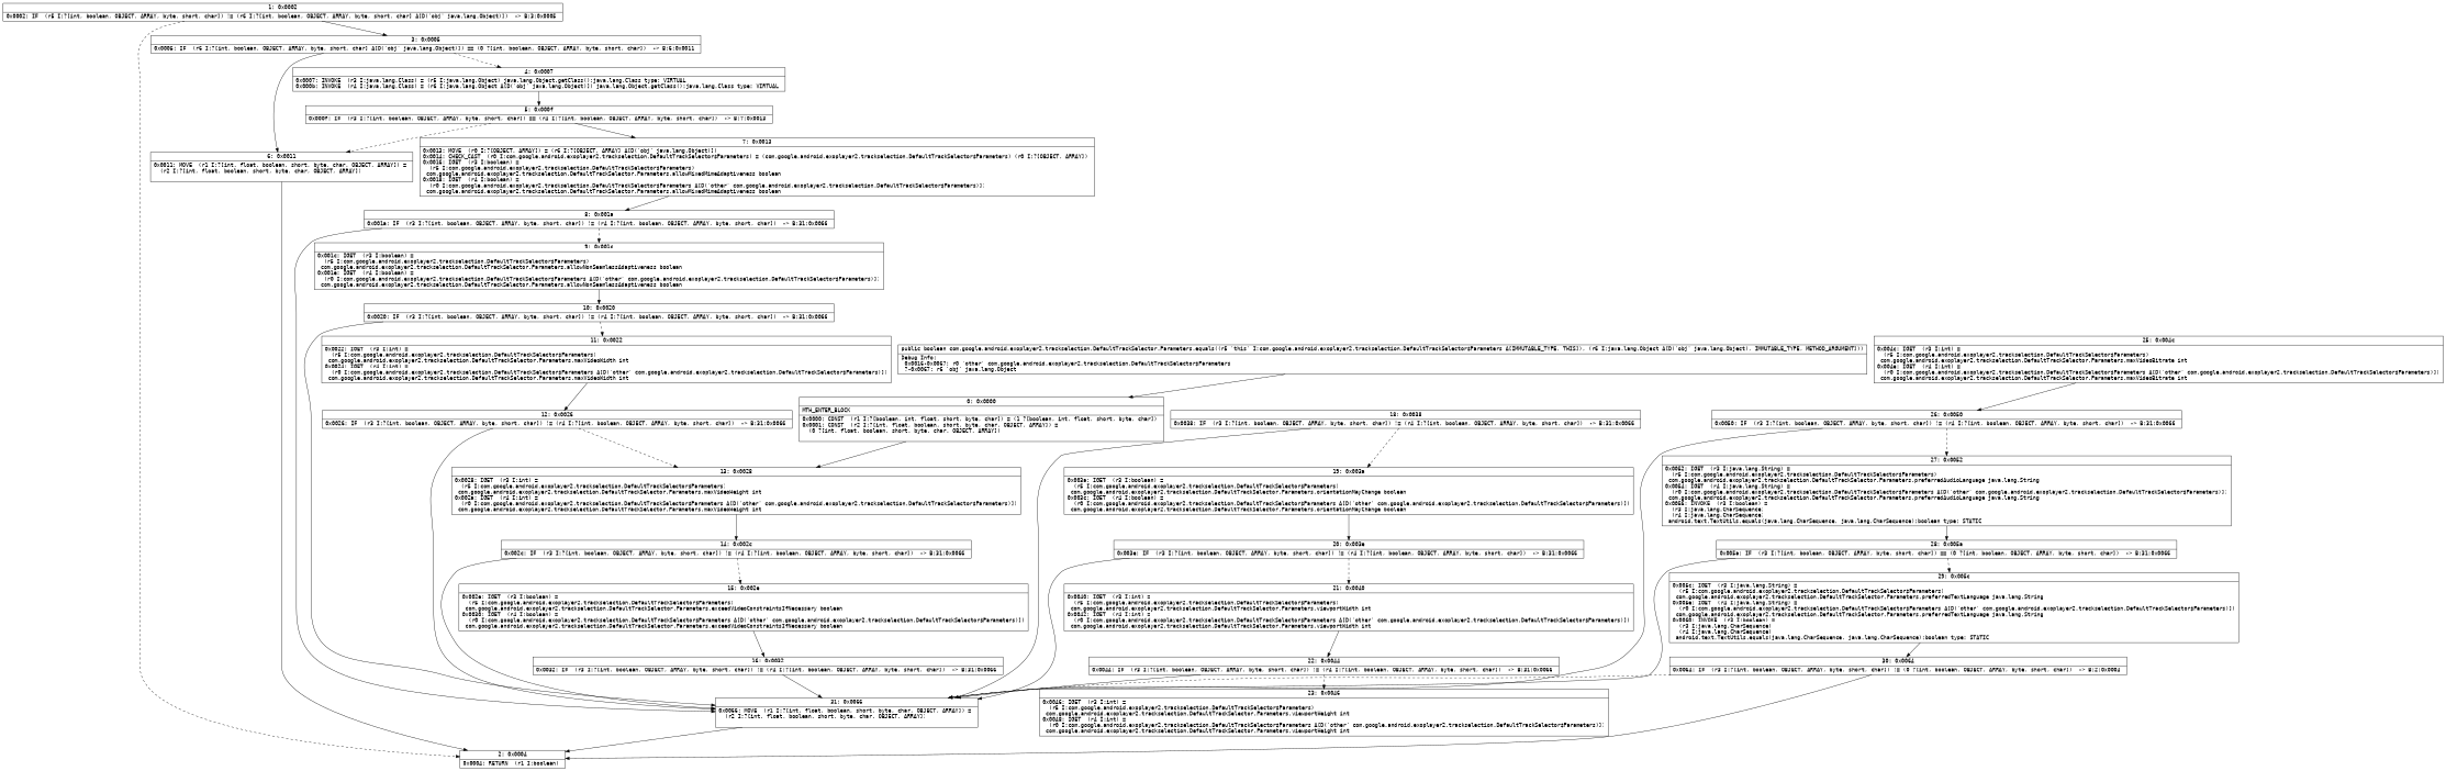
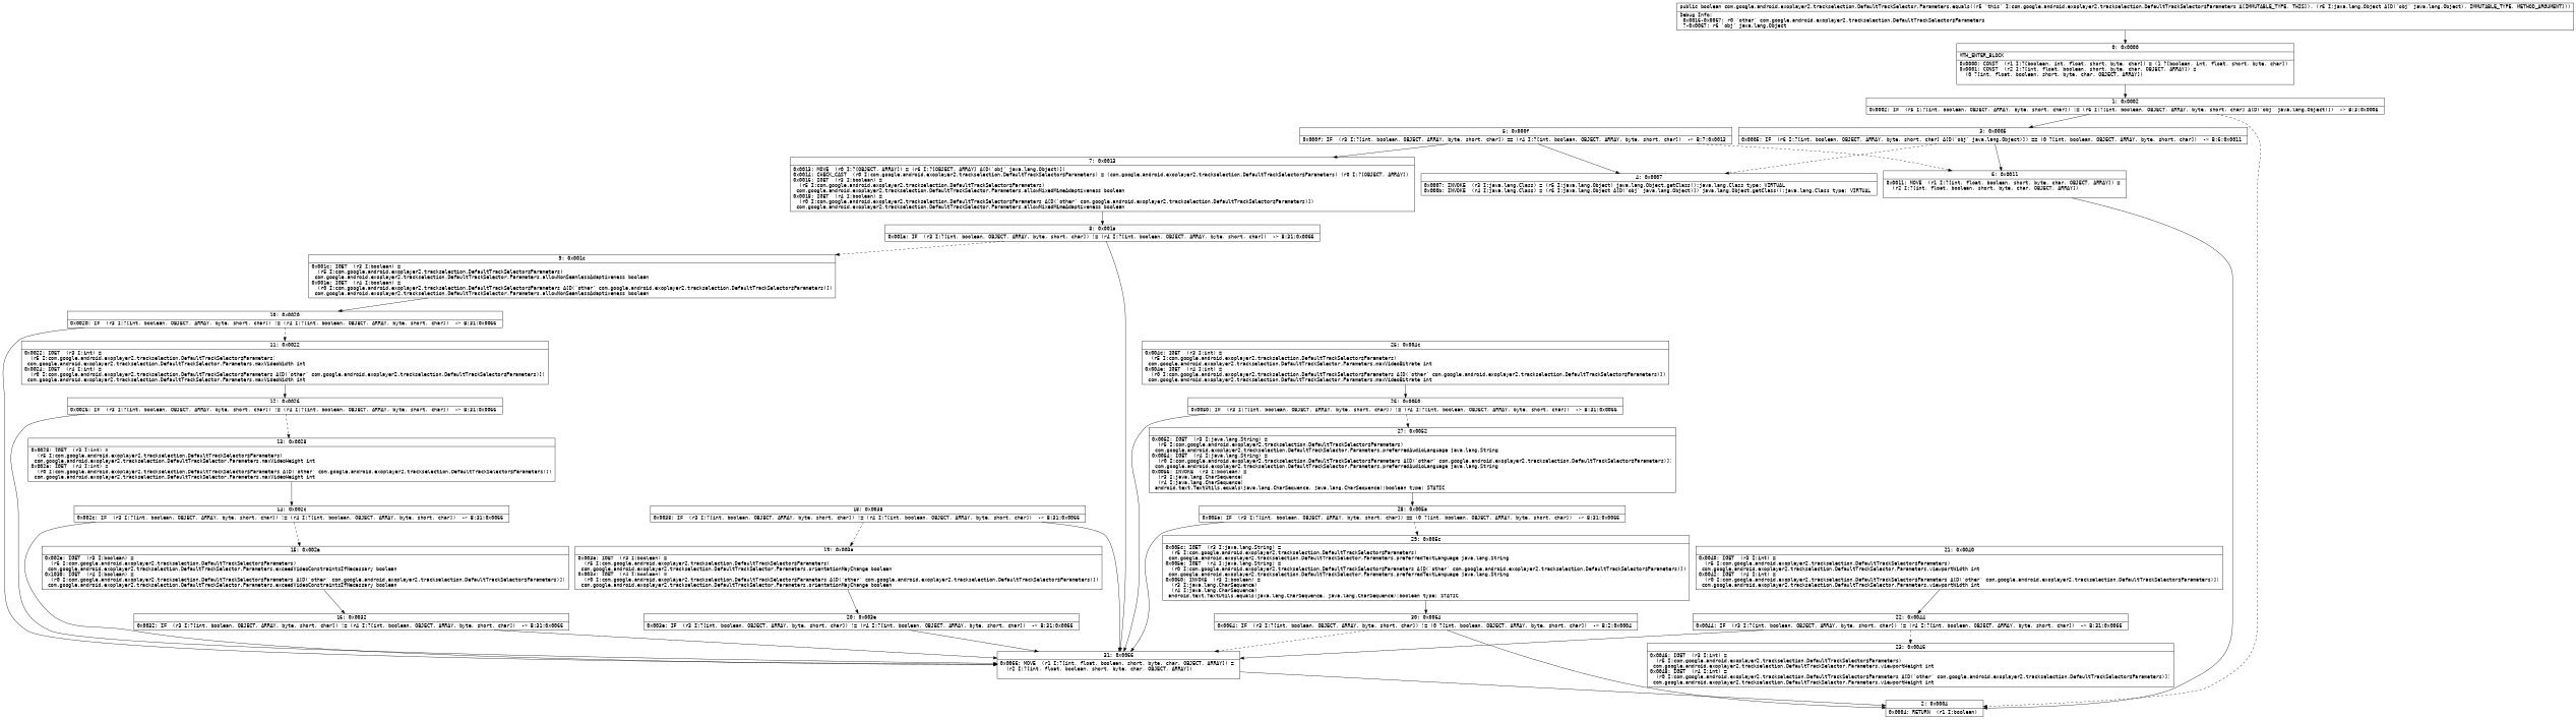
  digraph {
    fontname="DejaVu Sans Mono"
    node [fontname="DejaVu Sans Mono" shape=record]
    edge [fontname="DejaVu Sans Mono"]
    n1 [label="{0\:\ 0x0000|MTH_ENTER_BLOCK\l|0x0000: CONST  (r1 I:?[boolean, int, float, short, byte, char]) = (1 ?[boolean, int, float, short, byte, char]) \l0x0001: CONST  (r2 I:?[int, float, boolean, short, byte, char, OBJECT, ARRAY]) = \l  (0 ?[int, float, boolean, short, byte, char, OBJECT, ARRAY])\l \l}"]
    n2 [label="{1\:\ 0x0002|0x0002: IF  (r5 I:?[int, boolean, OBJECT, ARRAY, byte, short, char]) != (r6 I:?[int, boolean, OBJECT, ARRAY, byte, short, char] A[D('obj' java.lang.Object)])  \-\> B:3:0x0005 \l}"]
    n3 [label="{2\:\ 0x0004|0x0004: RETURN  (r1 I:boolean) \l}"]
    n4 [label="{3\:\ 0x0005|0x0005: IF  (r6 I:?[int, boolean, OBJECT, ARRAY, byte, short, char] A[D('obj' java.lang.Object)]) == (0 ?[int, boolean, OBJECT, ARRAY, byte, short, char])  \-\> B:6:0x0011 \l}"]
    n5 [label="{4\:\ 0x0007|0x0007: INVOKE  (r3 I:java.lang.Class) = (r5 I:java.lang.Object) java.lang.Object.getClass():java.lang.Class type: VIRTUAL \l0x000b: INVOKE  (r4 I:java.lang.Class) = (r6 I:java.lang.Object A[D('obj' java.lang.Object)]) java.lang.Object.getClass():java.lang.Class type: VIRTUAL \l}"]
    n6 [label="{6\:\ 0x0011|0x0011: MOVE  (r1 I:?[int, float, boolean, short, byte, char, OBJECT, ARRAY]) = \l  (r2 I:?[int, float, boolean, short, byte, char, OBJECT, ARRAY])\l \l}"]
    n7 [label="{5\:\ 0x000f|0x000f: IF  (r3 I:?[int, boolean, OBJECT, ARRAY, byte, short, char]) == (r4 I:?[int, boolean, OBJECT, ARRAY, byte, short, char])  \-\> B:7:0x0013 \l}"]
    n8 [label="{7\:\ 0x0013|0x0013: MOVE  (r0 I:?[OBJECT, ARRAY]) = (r6 I:?[OBJECT, ARRAY] A[D('obj' java.lang.Object)]) \l0x0014: CHECK_CAST  (r0 I:com.google.android.exoplayer2.trackselection.DefaultTrackSelector$Parameters) = (com.google.android.exoplayer2.trackselection.DefaultTrackSelector$Parameters) (r0 I:?[OBJECT, ARRAY]) \l0x0016: IGET  (r3 I:boolean) = \l  (r5 I:com.google.android.exoplayer2.trackselection.DefaultTrackSelector$Parameters)\l com.google.android.exoplayer2.trackselection.DefaultTrackSelector.Parameters.allowMixedMimeAdaptiveness boolean \l0x0018: IGET  (r4 I:boolean) = \l  (r0 I:com.google.android.exoplayer2.trackselection.DefaultTrackSelector$Parameters A[D('other' com.google.android.exoplayer2.trackselection.DefaultTrackSelector$Parameters)])\l com.google.android.exoplayer2.trackselection.DefaultTrackSelector.Parameters.allowMixedMimeAdaptiveness boolean \l}"]
    n9 [label="{8\:\ 0x001a|0x001a: IF  (r3 I:?[int, boolean, OBJECT, ARRAY, byte, short, char]) != (r4 I:?[int, boolean, OBJECT, ARRAY, byte, short, char])  \-\> B:31:0x0066 \l}"]
    n10 [label="{9\:\ 0x001c|0x001c: IGET  (r3 I:boolean) = \l  (r5 I:com.google.android.exoplayer2.trackselection.DefaultTrackSelector$Parameters)\l com.google.android.exoplayer2.trackselection.DefaultTrackSelector.Parameters.allowNonSeamlessAdaptiveness boolean \l0x001e: IGET  (r4 I:boolean) = \l  (r0 I:com.google.android.exoplayer2.trackselection.DefaultTrackSelector$Parameters A[D('other' com.google.android.exoplayer2.trackselection.DefaultTrackSelector$Parameters)])\l com.google.android.exoplayer2.trackselection.DefaultTrackSelector.Parameters.allowNonSeamlessAdaptiveness boolean \l}"]
    n11 [label="{31\:\ 0x0066|0x0066: MOVE  (r1 I:?[int, float, boolean, short, byte, char, OBJECT, ARRAY]) = \l  (r2 I:?[int, float, boolean, short, byte, char, OBJECT, ARRAY])\l \l}"]
    n12 [label="{10\:\ 0x0020|0x0020: IF  (r3 I:?[int, boolean, OBJECT, ARRAY, byte, short, char]) != (r4 I:?[int, boolean, OBJECT, ARRAY, byte, short, char])  \-\> B:31:0x0066 \l}"]
    n13 [label="{11\:\ 0x0022|0x0022: IGET  (r3 I:int) = \l  (r5 I:com.google.android.exoplayer2.trackselection.DefaultTrackSelector$Parameters)\l com.google.android.exoplayer2.trackselection.DefaultTrackSelector.Parameters.maxVideoWidth int \l0x0024: IGET  (r4 I:int) = \l  (r0 I:com.google.android.exoplayer2.trackselection.DefaultTrackSelector$Parameters A[D('other' com.google.android.exoplayer2.trackselection.DefaultTrackSelector$Parameters)])\l com.google.android.exoplayer2.trackselection.DefaultTrackSelector.Parameters.maxVideoWidth int \l}"]
    n14 [label="{12\:\ 0x0026|0x0026: IF  (r3 I:?[int, boolean, OBJECT, ARRAY, byte, short, char]) != (r4 I:?[int, boolean, OBJECT, ARRAY, byte, short, char])  \-\> B:31:0x0066 \l}"]
    n15 [label="{13\:\ 0x0028|0x0028: IGET  (r3 I:int) = \l  (r5 I:com.google.android.exoplayer2.trackselection.DefaultTrackSelector$Parameters)\l com.google.android.exoplayer2.trackselection.DefaultTrackSelector.Parameters.maxVideoHeight int \l0x002a: IGET  (r4 I:int) = \l  (r0 I:com.google.android.exoplayer2.trackselection.DefaultTrackSelector$Parameters A[D('other' com.google.android.exoplayer2.trackselection.DefaultTrackSelector$Parameters)])\l com.google.android.exoplayer2.trackselection.DefaultTrackSelector.Parameters.maxVideoHeight int \l}"]
    n16 [label="{14\:\ 0x002c|0x002c: IF  (r3 I:?[int, boolean, OBJECT, ARRAY, byte, short, char]) != (r4 I:?[int, boolean, OBJECT, ARRAY, byte, short, char])  \-\> B:31:0x0066 \l}"]
-   n17 [label="{15\:\ 0x002e|0x002e: IGET  (r3 I:boolean) = \l  (r5 I:com.google.android.exoplayer2.trackselection.DefaultTrackSelector$Parameters)\l com.google.android.exoplayer2.trackselection.DefaultTrackSelector.Parameters.exceedVideoConstraintsIfNecessary boolean \l0x0030: IGET  (r4 I:boolean) = \l  (r0 I:com.google.android.exoplayer2.trackselection.DefaultTrackSelector$Parameters A[D('other' com.google.android.exoplayer2.trackselection.DefaultTrackSelector$Parameters)])\l com.google.android.exoplayer2.trackselection.DefaultTrackSelector.Parameters.exceedVideoConstraintsIfNecessary boolean \l}"]
+   n17 [label="{15\:\ 0x002e|0x002e: IGET  (r3 I:boolean) = \l  (r5 I:com.google.android.exoplayer2.trackselection.DefaultTrackSelector$Parameters)\l com.google.android.exoplayer2.trackselection.DefaultTrackSelector.Parameters.exceedVideoConstraintsIfNecessary boolean \l0x1030: IGET  (r4 I:boolean) = \l  (r0 I:com.google.android.exoplayer2.trackselection.DefaultTrackSelector$Parameters A[D('other' com.google.android.exoplayer2.trackselection.DefaultTrackSelector$Parameters)])\l com.google.android.exoplayer2.trackselection.DefaultTrackSelector.Parameters.exceedVideoConstraintsIfNecessary boolean \l}"]
    n18 [label="{16\:\ 0x0032|0x0032: IF  (r3 I:?[int, boolean, OBJECT, ARRAY, byte, short, char]) != (r4 I:?[int, boolean, OBJECT, ARRAY, byte, short, char])  \-\> B:31:0x0066 \l}"]
    n19 [label="{18\:\ 0x0038|0x0038: IF  (r3 I:?[int, boolean, OBJECT, ARRAY, byte, short, char]) != (r4 I:?[int, boolean, OBJECT, ARRAY, byte, short, char])  \-\> B:31:0x0066 \l}"]
    n20 [label="{19\:\ 0x003a|0x003a: IGET  (r3 I:boolean) = \l  (r5 I:com.google.android.exoplayer2.trackselection.DefaultTrackSelector$Parameters)\l com.google.android.exoplayer2.trackselection.DefaultTrackSelector.Parameters.orientationMayChange boolean \l0x003c: IGET  (r4 I:boolean) = \l  (r0 I:com.google.android.exoplayer2.trackselection.DefaultTrackSelector$Parameters A[D('other' com.google.android.exoplayer2.trackselection.DefaultTrackSelector$Parameters)])\l com.google.android.exoplayer2.trackselection.DefaultTrackSelector.Parameters.orientationMayChange boolean \l}"]
    n21 [label="{20\:\ 0x003e|0x003e: IF  (r3 I:?[int, boolean, OBJECT, ARRAY, byte, short, char]) != (r4 I:?[int, boolean, OBJECT, ARRAY, byte, short, char])  \-\> B:31:0x0066 \l}"]
    n22 [label="{21\:\ 0x0040|0x0040: IGET  (r3 I:int) = \l  (r5 I:com.google.android.exoplayer2.trackselection.DefaultTrackSelector$Parameters)\l com.google.android.exoplayer2.trackselection.DefaultTrackSelector.Parameters.viewportWidth int \l0x0042: IGET  (r4 I:int) = \l  (r0 I:com.google.android.exoplayer2.trackselection.DefaultTrackSelector$Parameters A[D('other' com.google.android.exoplayer2.trackselection.DefaultTrackSelector$Parameters)])\l com.google.android.exoplayer2.trackselection.DefaultTrackSelector.Parameters.viewportWidth int \l}"]
    n23 [label="{22\:\ 0x0044|0x0044: IF  (r3 I:?[int, boolean, OBJECT, ARRAY, byte, short, char]) != (r4 I:?[int, boolean, OBJECT, ARRAY, byte, short, char])  \-\> B:31:0x0066 \l}"]
    n24 [label="{23\:\ 0x0046|0x0046: IGET  (r3 I:int) = \l  (r5 I:com.google.android.exoplayer2.trackselection.DefaultTrackSelector$Parameters)\l com.google.android.exoplayer2.trackselection.DefaultTrackSelector.Parameters.viewportHeight int \l0x0048: IGET  (r4 I:int) = \l  (r0 I:com.google.android.exoplayer2.trackselection.DefaultTrackSelector$Parameters A[D('other' com.google.android.exoplayer2.trackselection.DefaultTrackSelector$Parameters)])\l com.google.android.exoplayer2.trackselection.DefaultTrackSelector.Parameters.viewportHeight int \l}"]
    n25 [label="{25\:\ 0x004c|0x004c: IGET  (r3 I:int) = \l  (r5 I:com.google.android.exoplayer2.trackselection.DefaultTrackSelector$Parameters)\l com.google.android.exoplayer2.trackselection.DefaultTrackSelector.Parameters.maxVideoBitrate int \l0x004e: IGET  (r4 I:int) = \l  (r0 I:com.google.android.exoplayer2.trackselection.DefaultTrackSelector$Parameters A[D('other' com.google.android.exoplayer2.trackselection.DefaultTrackSelector$Parameters)])\l com.google.android.exoplayer2.trackselection.DefaultTrackSelector.Parameters.maxVideoBitrate int \l}"]
    n26 [label="{26\:\ 0x0050|0x0050: IF  (r3 I:?[int, boolean, OBJECT, ARRAY, byte, short, char]) != (r4 I:?[int, boolean, OBJECT, ARRAY, byte, short, char])  \-\> B:31:0x0066 \l}"]
    n27 [label="{27\:\ 0x0052|0x0052: IGET  (r3 I:java.lang.String) = \l  (r5 I:com.google.android.exoplayer2.trackselection.DefaultTrackSelector$Parameters)\l com.google.android.exoplayer2.trackselection.DefaultTrackSelector.Parameters.preferredAudioLanguage java.lang.String \l0x0054: IGET  (r4 I:java.lang.String) = \l  (r0 I:com.google.android.exoplayer2.trackselection.DefaultTrackSelector$Parameters A[D('other' com.google.android.exoplayer2.trackselection.DefaultTrackSelector$Parameters)])\l com.google.android.exoplayer2.trackselection.DefaultTrackSelector.Parameters.preferredAudioLanguage java.lang.String \l0x0056: INVOKE  (r3 I:boolean) = \l  (r3 I:java.lang.CharSequence)\l  (r4 I:java.lang.CharSequence)\l android.text.TextUtils.equals(java.lang.CharSequence, java.lang.CharSequence):boolean type: STATIC \l}"]
    n28 [label="{28\:\ 0x005a|0x005a: IF  (r3 I:?[int, boolean, OBJECT, ARRAY, byte, short, char]) == (0 ?[int, boolean, OBJECT, ARRAY, byte, short, char])  \-\> B:31:0x0066 \l}"]
    n29 [label="{29\:\ 0x005c|0x005c: IGET  (r3 I:java.lang.String) = \l  (r5 I:com.google.android.exoplayer2.trackselection.DefaultTrackSelector$Parameters)\l com.google.android.exoplayer2.trackselection.DefaultTrackSelector.Parameters.preferredTextLanguage java.lang.String \l0x005e: IGET  (r4 I:java.lang.String) = \l  (r0 I:com.google.android.exoplayer2.trackselection.DefaultTrackSelector$Parameters A[D('other' com.google.android.exoplayer2.trackselection.DefaultTrackSelector$Parameters)])\l com.google.android.exoplayer2.trackselection.DefaultTrackSelector.Parameters.preferredTextLanguage java.lang.String \l0x0060: INVOKE  (r3 I:boolean) = \l  (r3 I:java.lang.CharSequence)\l  (r4 I:java.lang.CharSequence)\l android.text.TextUtils.equals(java.lang.CharSequence, java.lang.CharSequence):boolean type: STATIC \l}"]
    n30 [label="{30\:\ 0x0064|0x0064: IF  (r3 I:?[int, boolean, OBJECT, ARRAY, byte, short, char]) != (0 ?[int, boolean, OBJECT, ARRAY, byte, short, char])  \-\> B:2:0x0004 \l}"]
    n31 [label="{public boolean com.google.android.exoplayer2.trackselection.DefaultTrackSelector.Parameters.equals((r5 'this' I:com.google.android.exoplayer2.trackselection.DefaultTrackSelector$Parameters A[IMMUTABLE_TYPE, THIS]), (r6 I:java.lang.Object A[D('obj' java.lang.Object), IMMUTABLE_TYPE, METHOD_ARGUMENT]))  | Debug Info:\l  0x0016\-0x0067: r0 'other' com.google.android.exoplayer2.trackselection.DefaultTrackSelector$Parameters\l  ?\-0x0067: r6 'obj' java.lang.Object\l}"]
-   n1 -> n15
+   n1 -> n2
    n2 -> n3 [style=dashed]
    n2 -> n4
    n4 -> n5 [style=dashed]
    n4 -> n6
-   n5 -> n7
+   n7 -> n5
    n6 -> n3
    n7 -> n6 [style=dashed]
    n7 -> n8
    n8 -> n9
    n9 -> n10 [style=dashed]
    n9 -> n11
    n10 -> n12
    n11 -> n3
    n12 -> n11
    n12 -> n13 [style=dashed]
    n13 -> n14
    n14 -> n11
    n14 -> n15 [style=dashed]
    n15 -> n16
    n16 -> n11
    n16 -> n17 [style=dashed]
    n17 -> n18
    n18 -> n11
    n19 -> n11
    n19 -> n20 [style=dashed]
    n20 -> n21
    n21 -> n11
-   n21 -> n22 [style=dashed]
    n22 -> n23
    n23 -> n11
    n23 -> n24 [style=dashed]
    n25 -> n26
    n26 -> n11
    n26 -> n27 [style=dashed]
    n27 -> n28
    n28 -> n11
    n28 -> n29 [style=dashed]
    n29 -> n30
    n30 -> n3
    n30 -> n11 [style=dashed]
    n31 -> n1
  }
